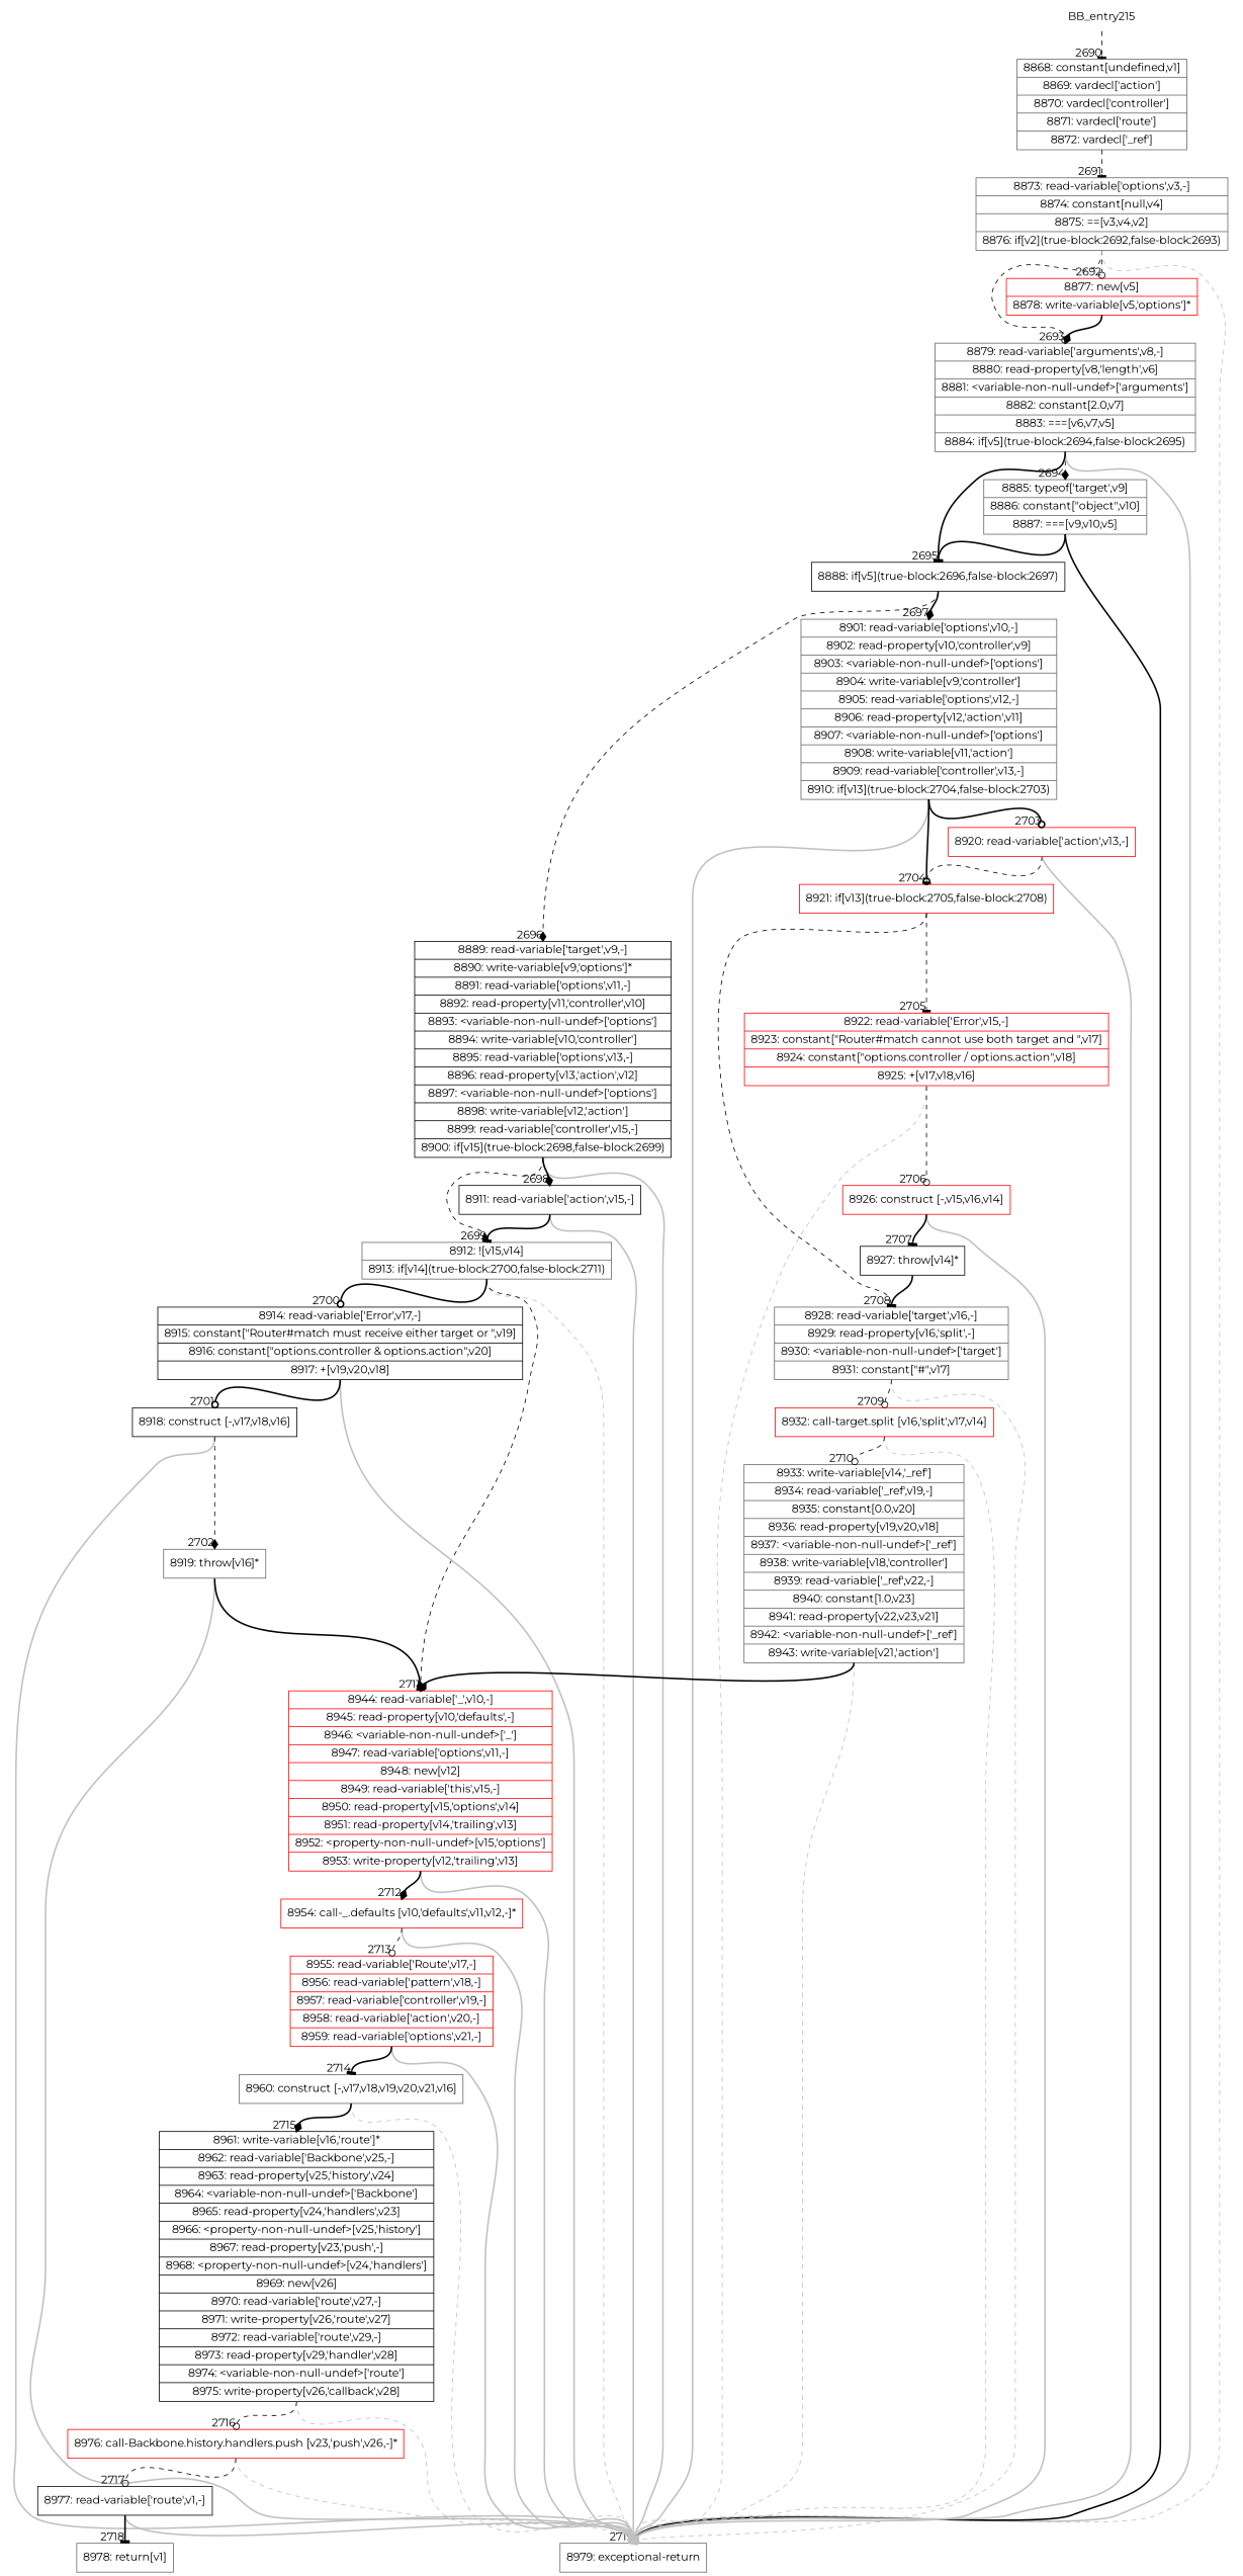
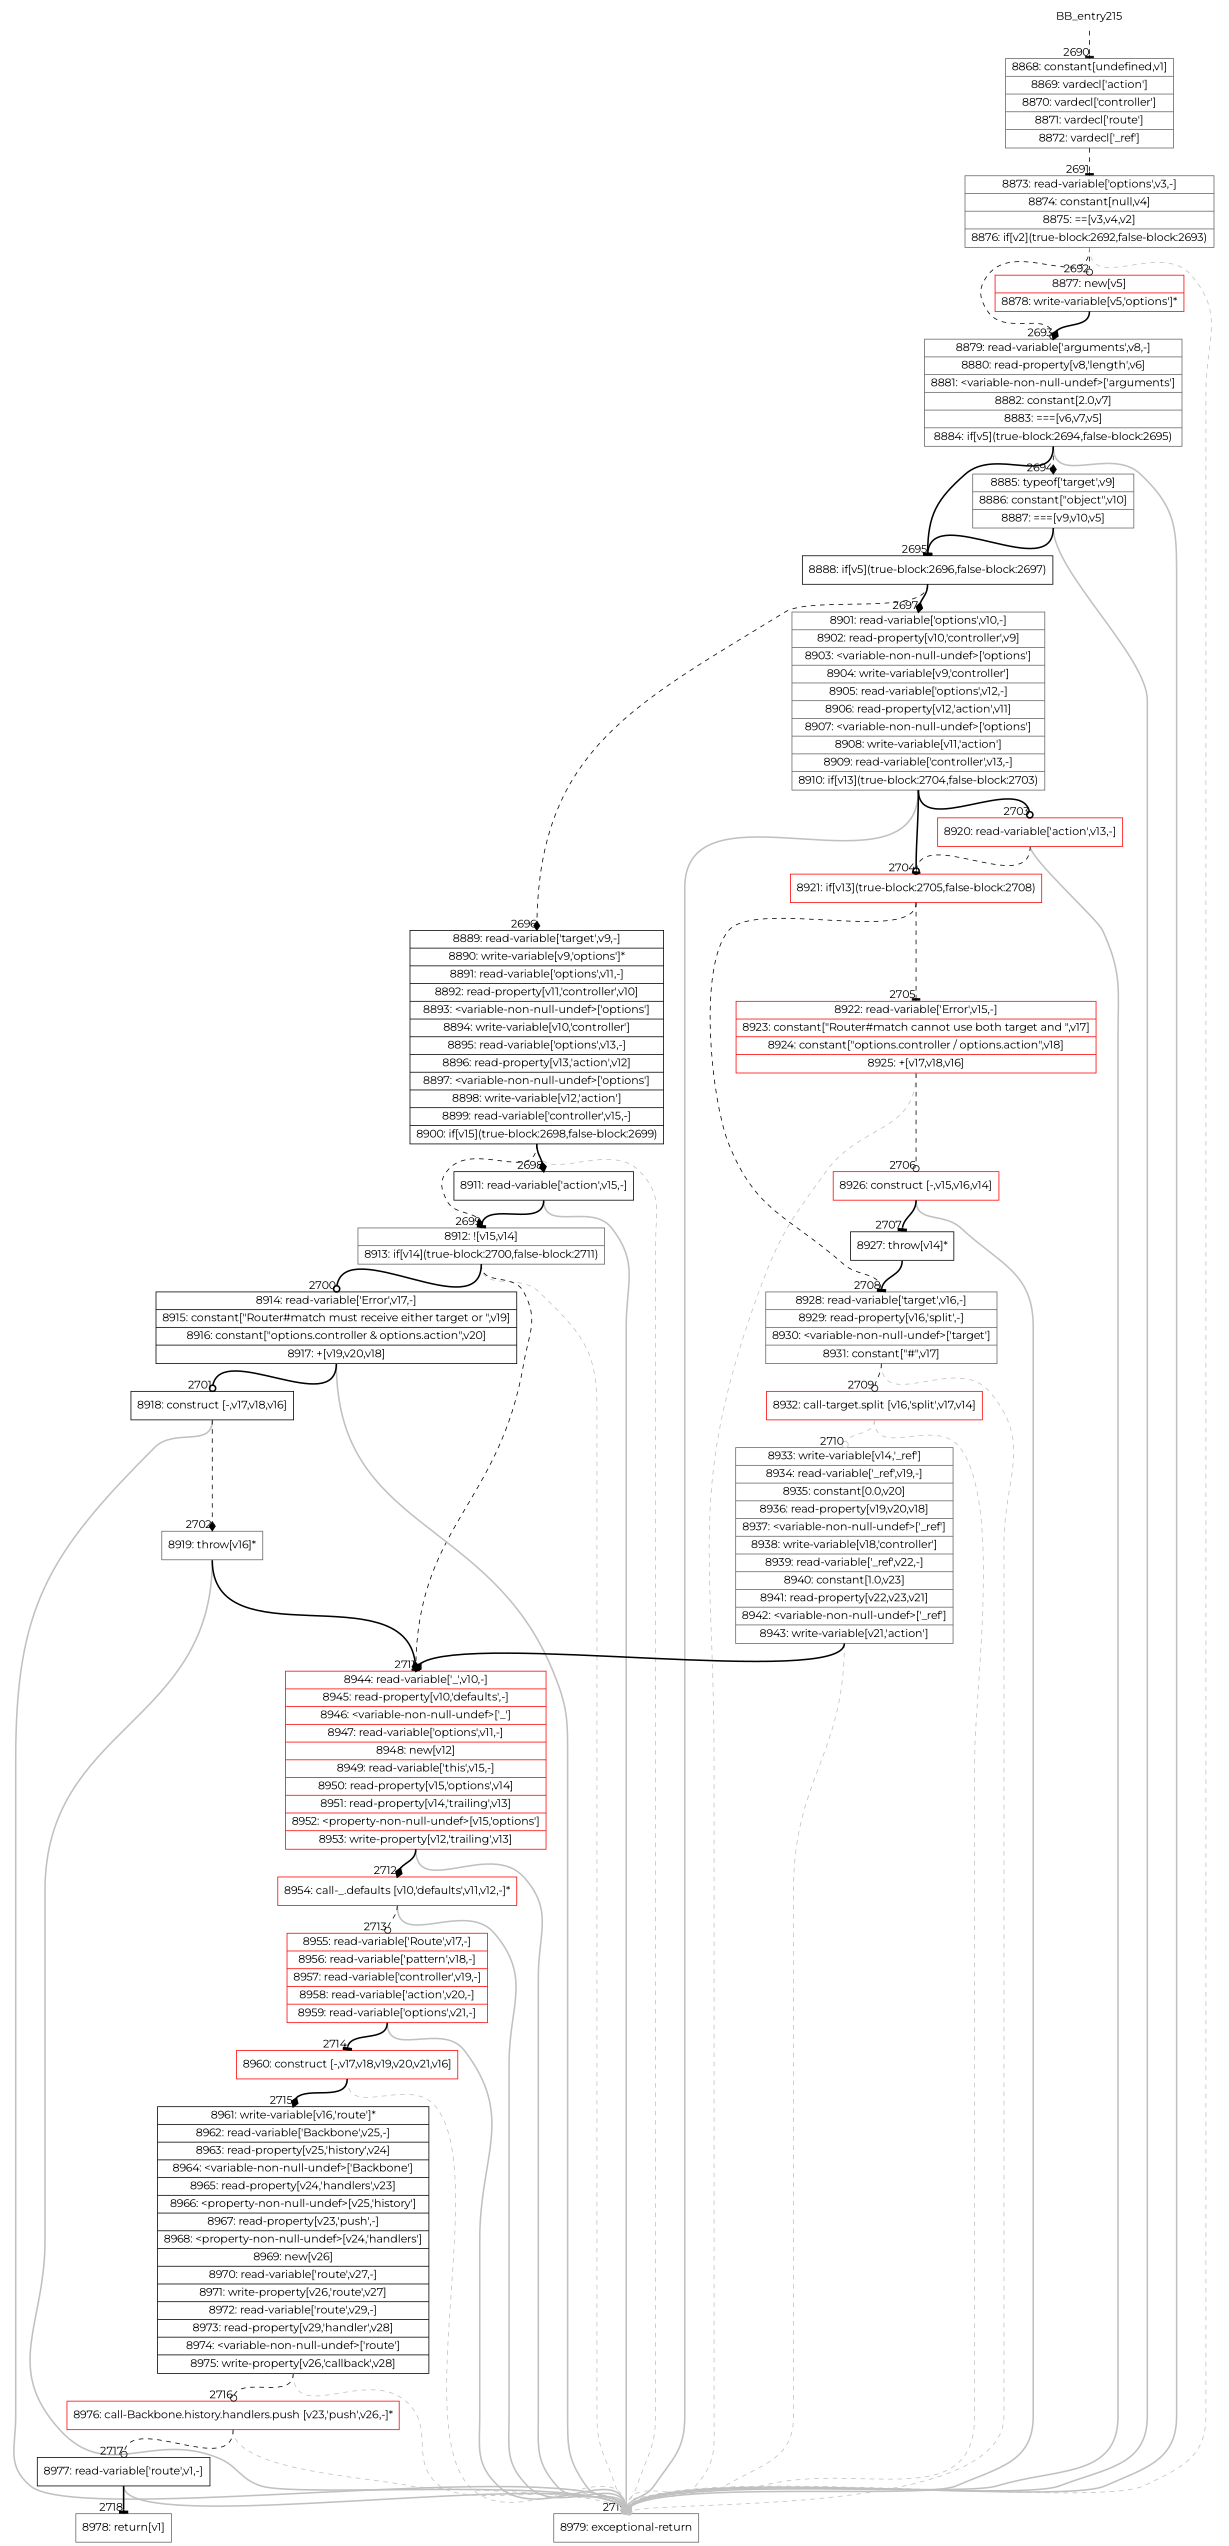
  digraph {
    fontname=Montserrat
    rankdir=TD
    node [color=gray40 fontname=Montserrat shape=record]
    edge [arrowhead=tee fontname=Montserrat headport=n style=bold tailport=s]
    n1 [color=red label=BB_entry215 shape=none]
    n2 [label="{8868: constant[undefined,v1]|8869: vardecl['action']|8870: vardecl['controller']|8871: vardecl['route']|8872: vardecl['_ref']}"]
    n3 [label="{8873: read-variable['options',v3,-]|8874: constant[null,v4]|8875: ==[v3,v4,v2]|8876: if[v2](true-block:2692,false-block:2693)}"]
    n4 [color=red label="{8877: new[v5]|8878: write-variable[v5,'options']*}"]
    n5 [label="{8879: read-variable['arguments',v8,-]|8880: read-property[v8,'length',v6]|8881: \<variable-non-null-undef\>['arguments']|8882: constant[2.0,v7]|8883: ===[v6,v7,v5]|8884: if[v5](true-block:2694,false-block:2695)}"]
    n6 [label="{8979: exceptional-return}"]
    n7 [color=black label="{8888: if[v5](true-block:2696,false-block:2697)}"]
    n8 [label="{8885: typeof['target',v9]|8886: constant[\"object\",v10]|8887: ===[v9,v10,v5]}"]
    n9 [color=black label="{8889: read-variable['target',v9,-]|8890: write-variable[v9,'options']*|8891: read-variable['options',v11,-]|8892: read-property[v11,'controller',v10]|8893: \<variable-non-null-undef\>['options']|8894: write-variable[v10,'controller']|8895: read-variable['options',v13,-]|8896: read-property[v13,'action',v12]|8897: \<variable-non-null-undef\>['options']|8898: write-variable[v12,'action']|8899: read-variable['controller',v15,-]|8900: if[v15](true-block:2698,false-block:2699)}"]
    n10 [label="{8901: read-variable['options',v10,-]|8902: read-property[v10,'controller',v9]|8903: \<variable-non-null-undef\>['options']|8904: write-variable[v9,'controller']|8905: read-variable['options',v12,-]|8906: read-property[v12,'action',v11]|8907: \<variable-non-null-undef\>['options']|8908: write-variable[v11,'action']|8909: read-variable['controller',v13,-]|8910: if[v13](true-block:2704,false-block:2703)}"]
    n11 [label="{8912: ![v15,v14]|8913: if[v14](true-block:2700,false-block:2711)}"]
    n12 [color=black label="{8911: read-variable['action',v15,-]}"]
    n13 [color=red label="{8921: if[v13](true-block:2705,false-block:2708)}"]
    n14 [color=red label="{8920: read-variable['action',v13,-]}"]
    n15 [color=black label="{8914: read-variable['Error',v17,-]|8915: constant[\"Router#match must receive either target or \",v19]|8916: constant[\"options.controller & options.action\",v20]|8917: +[v19,v20,v18]}"]
    n16 [color=red label="{8944: read-variable['_',v10,-]|8945: read-property[v10,'defaults',-]|8946: \<variable-non-null-undef\>['_']|8947: read-variable['options',v11,-]|8948: new[v12]|8949: read-variable['this',v15,-]|8950: read-property[v15,'options',v14]|8951: read-property[v14,'trailing',v13]|8952: \<property-non-null-undef\>[v15,'options']|8953: write-property[v12,'trailing',v13]}"]
    n17 [color=red label="{8922: read-variable['Error',v15,-]|8923: constant[\"Router#match cannot use both target and \",v17]|8924: constant[\"options.controller / options.action\",v18]|8925: +[v17,v18,v16]}"]
    n18 [label="{8928: read-variable['target',v16,-]|8929: read-property[v16,'split',-]|8930: \<variable-non-null-undef\>['target']|8931: constant[\"#\",v17]}"]
    n19 [color=black label="{8918: construct [-,v17,v18,v16]}"]
    n20 [color=red label="{8954: call-_.defaults [v10,'defaults',v11,v12,-]*}"]
    n21 [color=red label="{8926: construct [-,v15,v16,v14]}"]
    n22 [color=red label="{8932: call-target.split [v16,'split',v17,v14]}"]
    n23 [label="{8919: throw[v16]*}"]
    n24 [color=red label="{8955: read-variable['Route',v17,-]|8956: read-variable['pattern',v18,-]|8957: read-variable['controller',v19,-]|8958: read-variable['action',v20,-]|8959: read-variable['options',v21,-]}"]
    n25 [color=black label="{8927: throw[v14]*}"]
    n26 [label="{8933: write-variable[v14,'_ref']|8934: read-variable['_ref',v19,-]|8935: constant[0.0,v20]|8936: read-property[v19,v20,v18]|8937: \<variable-non-null-undef\>['_ref']|8938: write-variable[v18,'controller']|8939: read-variable['_ref',v22,-]|8940: constant[1.0,v23]|8941: read-property[v22,v23,v21]|8942: \<variable-non-null-undef\>['_ref']|8943: write-variable[v21,'action']}"]
-   n27 [label="{8960: construct [-,v17,v18,v19,v20,v21,v16]}"]
+   n27 [color=red label="{8960: construct [-,v17,v18,v19,v20,v21,v16]}"]
    n28 [color=black label="{8961: write-variable[v16,'route']*|8962: read-variable['Backbone',v25,-]|8963: read-property[v25,'history',v24]|8964: \<variable-non-null-undef\>['Backbone']|8965: read-property[v24,'handlers',v23]|8966: \<property-non-null-undef\>[v25,'history']|8967: read-property[v23,'push',-]|8968: \<property-non-null-undef\>[v24,'handlers']|8969: new[v26]|8970: read-variable['route',v27,-]|8971: write-property[v26,'route',v27]|8972: read-variable['route',v29,-]|8973: read-property[v29,'handler',v28]|8974: \<variable-non-null-undef\>['route']|8975: write-property[v26,'callback',v28]}"]
    n29 [color=red label="{8976: call-Backbone.history.handlers.push [v23,'push',v26,-]*}"]
    n30 [color=black label="{8977: read-variable['route',v1,-]}"]
    n31 [label="{8978: return[v1]}"]
    n1 -> n2 [headlabel="    2690" style=dashed]
    n2 -> n3 [headlabel="      2691" style=dashed]
    n3 -> n4 [arrowhead=odot headlabel="      2692" style=dashed]
    n3 -> n5 [arrowhead=odot headlabel="      2693" style=dashed]
    n3 -> n6 [color=gray headlabel="      2719" style=dashed]
    n4 -> n5 [arrowhead=diamond]
    n5 -> n6 [arrowhead=diamond color=gray]
    n5 -> n7 [headlabel="      2695"]
    n5 -> n8 [arrowhead=diamond headlabel="      2694" style=dashed]
    n7 -> n9 [arrowhead=diamond headlabel="      2696" style=dashed]
    n7 -> n10 [arrowhead=diamond headlabel="      2697"]
-   n8 -> n6 [color=black]
+   n8 -> n6 [color=gray]
    n8 -> n7
-   n9 -> n6 [color=gray]
+   n9 -> n6 [color=gray style=dashed]
    n9 -> n11 [arrowhead=diamond headlabel="      2699" style=dashed]
    n9 -> n12 [arrowhead=diamond headlabel="      2698"]
    n10 -> n6 [color=gray]
    n10 -> n13 [arrowhead=odot headlabel="      2704"]
    n10 -> n14 [arrowhead=odot headlabel="      2703"]
    n11 -> n6 [arrowhead=odot color=gray style=dashed]
    n11 -> n15 [arrowhead=odot headlabel="      2700"]
    n11 -> n16 [headlabel="      2711" style=dashed]
    n12 -> n6 [arrowhead=odot color=gray]
    n12 -> n11
    n13 -> n17 [headlabel="      2705" style=dashed]
    n13 -> n18 [headlabel="      2708" style=dashed]
    n14 -> n6 [arrowhead=diamond color=gray]
    n14 -> n13 [style=dashed]
    n15 -> n6 [arrowhead=diamond color=gray]
    n15 -> n19 [arrowhead=odot headlabel="      2701"]
    n16 -> n6 [arrowhead=diamond color=gray]
    n16 -> n20 [arrowhead=diamond headlabel="      2712"]
    n17 -> n6 [color=gray style=dashed]
    n17 -> n21 [arrowhead=odot headlabel="      2706" style=dashed]
    n18 -> n6 [arrowhead=odot color=gray style=dashed]
    n18 -> n22 [arrowhead=odot headlabel="      2709" style=dashed]
    n19 -> n6 [arrowhead=diamond color=gray]
    n19 -> n23 [arrowhead=diamond headlabel="      2702" style=dashed]
    n20 -> n6 [color=gray]
    n20 -> n24 [arrowhead=odot headlabel="      2713" style=dashed]
    n21 -> n6 [color=gray]
    n21 -> n25 [headlabel="      2707"]
    n22 -> n6 [color=gray style=dashed]
-   n22 -> n26 [arrowhead=odot headlabel="      2710" style=dashed]
+   n22 -> n26 [arrowhead=odot headlabel="      2710" style=dashed color=gray]
    n23 -> n6 [arrowhead=odot color=gray]
    n23 -> n16 [arrowhead=diamond]
    n24 -> n6 [arrowhead=diamond color=gray]
    n24 -> n27 [headlabel="      2714"]
    n25 -> n18
    n26 -> n6 [color=gray style=dashed]
    n26 -> n16 [arrowhead=diamond]
    n27 -> n6 [arrowhead=odot color=gray style=dashed]
    n27 -> n28 [arrowhead=diamond headlabel="      2715"]
    n28 -> n6 [arrowhead=diamond color=gray style=dashed]
    n28 -> n29 [arrowhead=odot headlabel="      2716" style=dashed]
    n29 -> n6 [arrowhead=odot color=gray style=dashed]
    n29 -> n30 [arrowhead=odot headlabel="      2717" style=dashed]
    n30 -> n6 [arrowhead=diamond color=gray]
    n30 -> n31 [headlabel="      2718"]
  }
